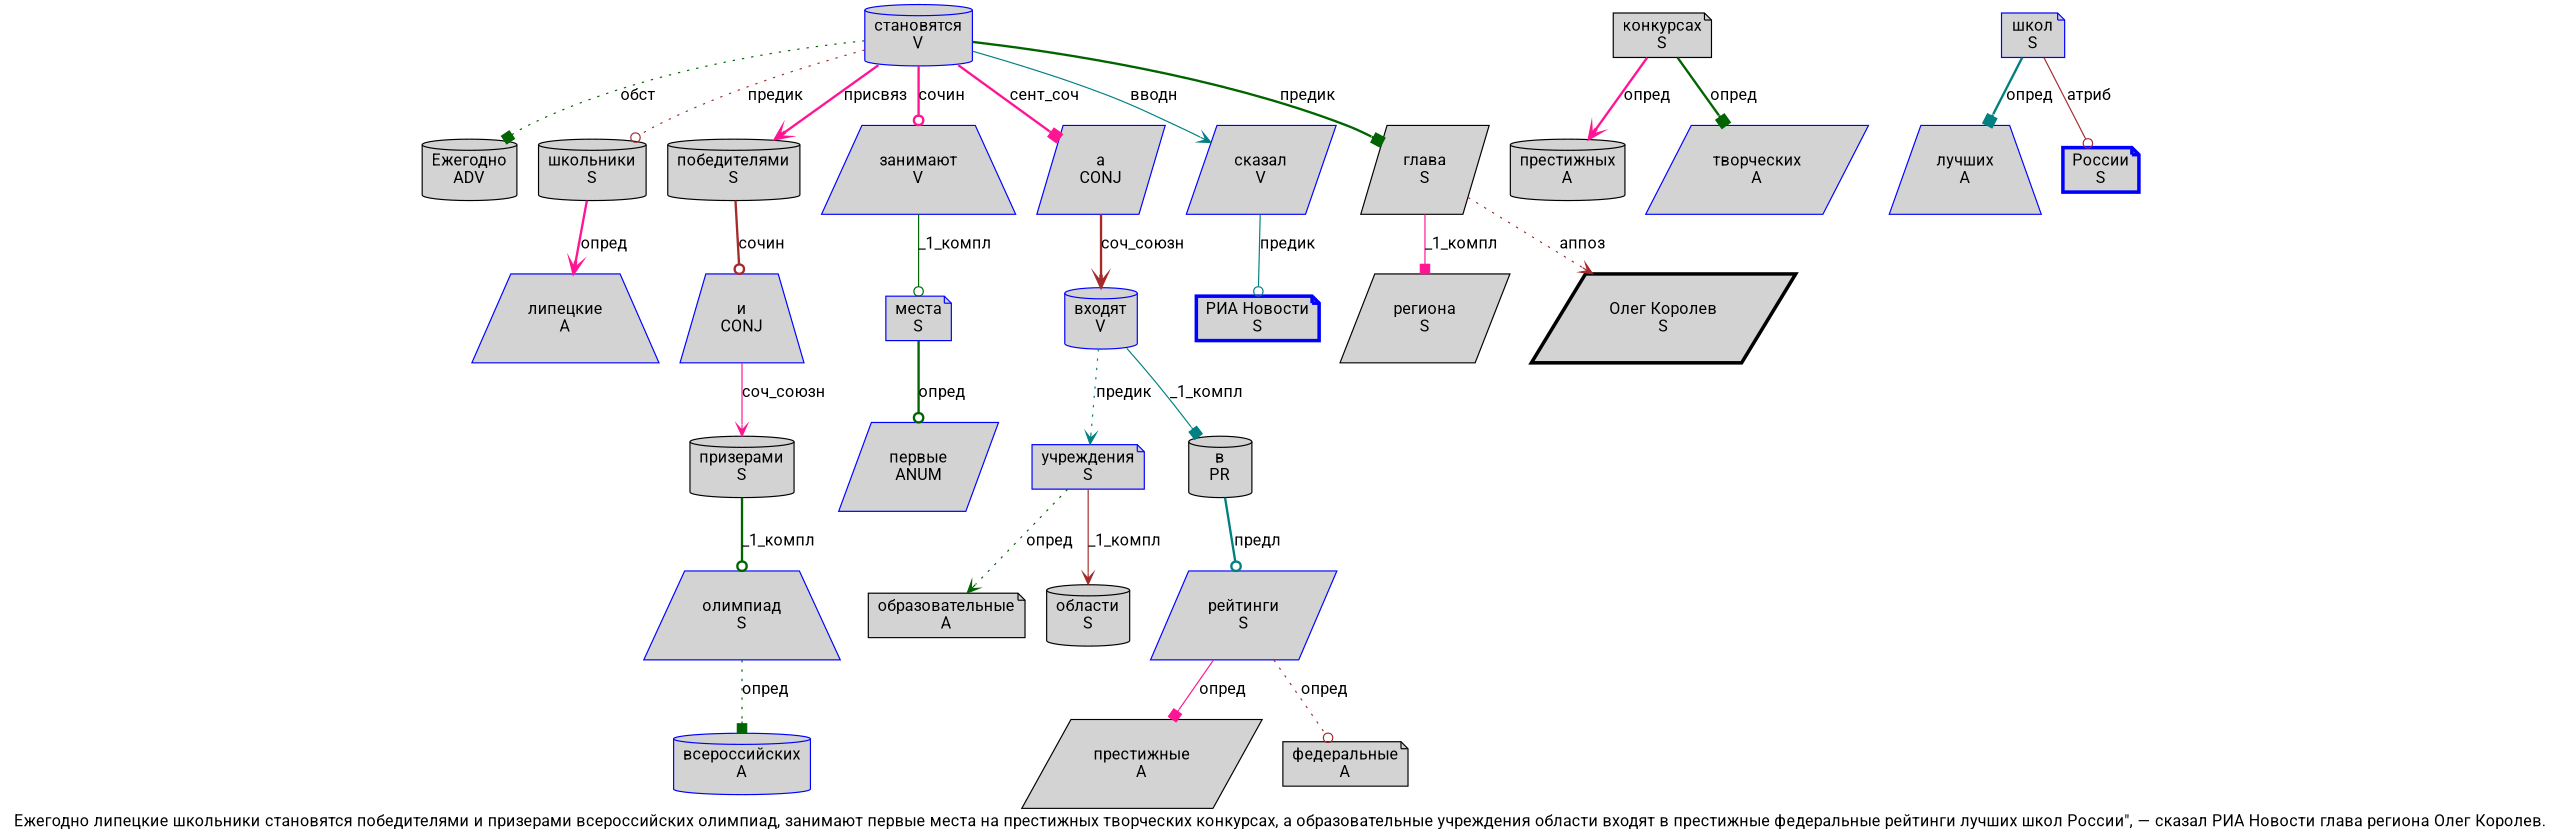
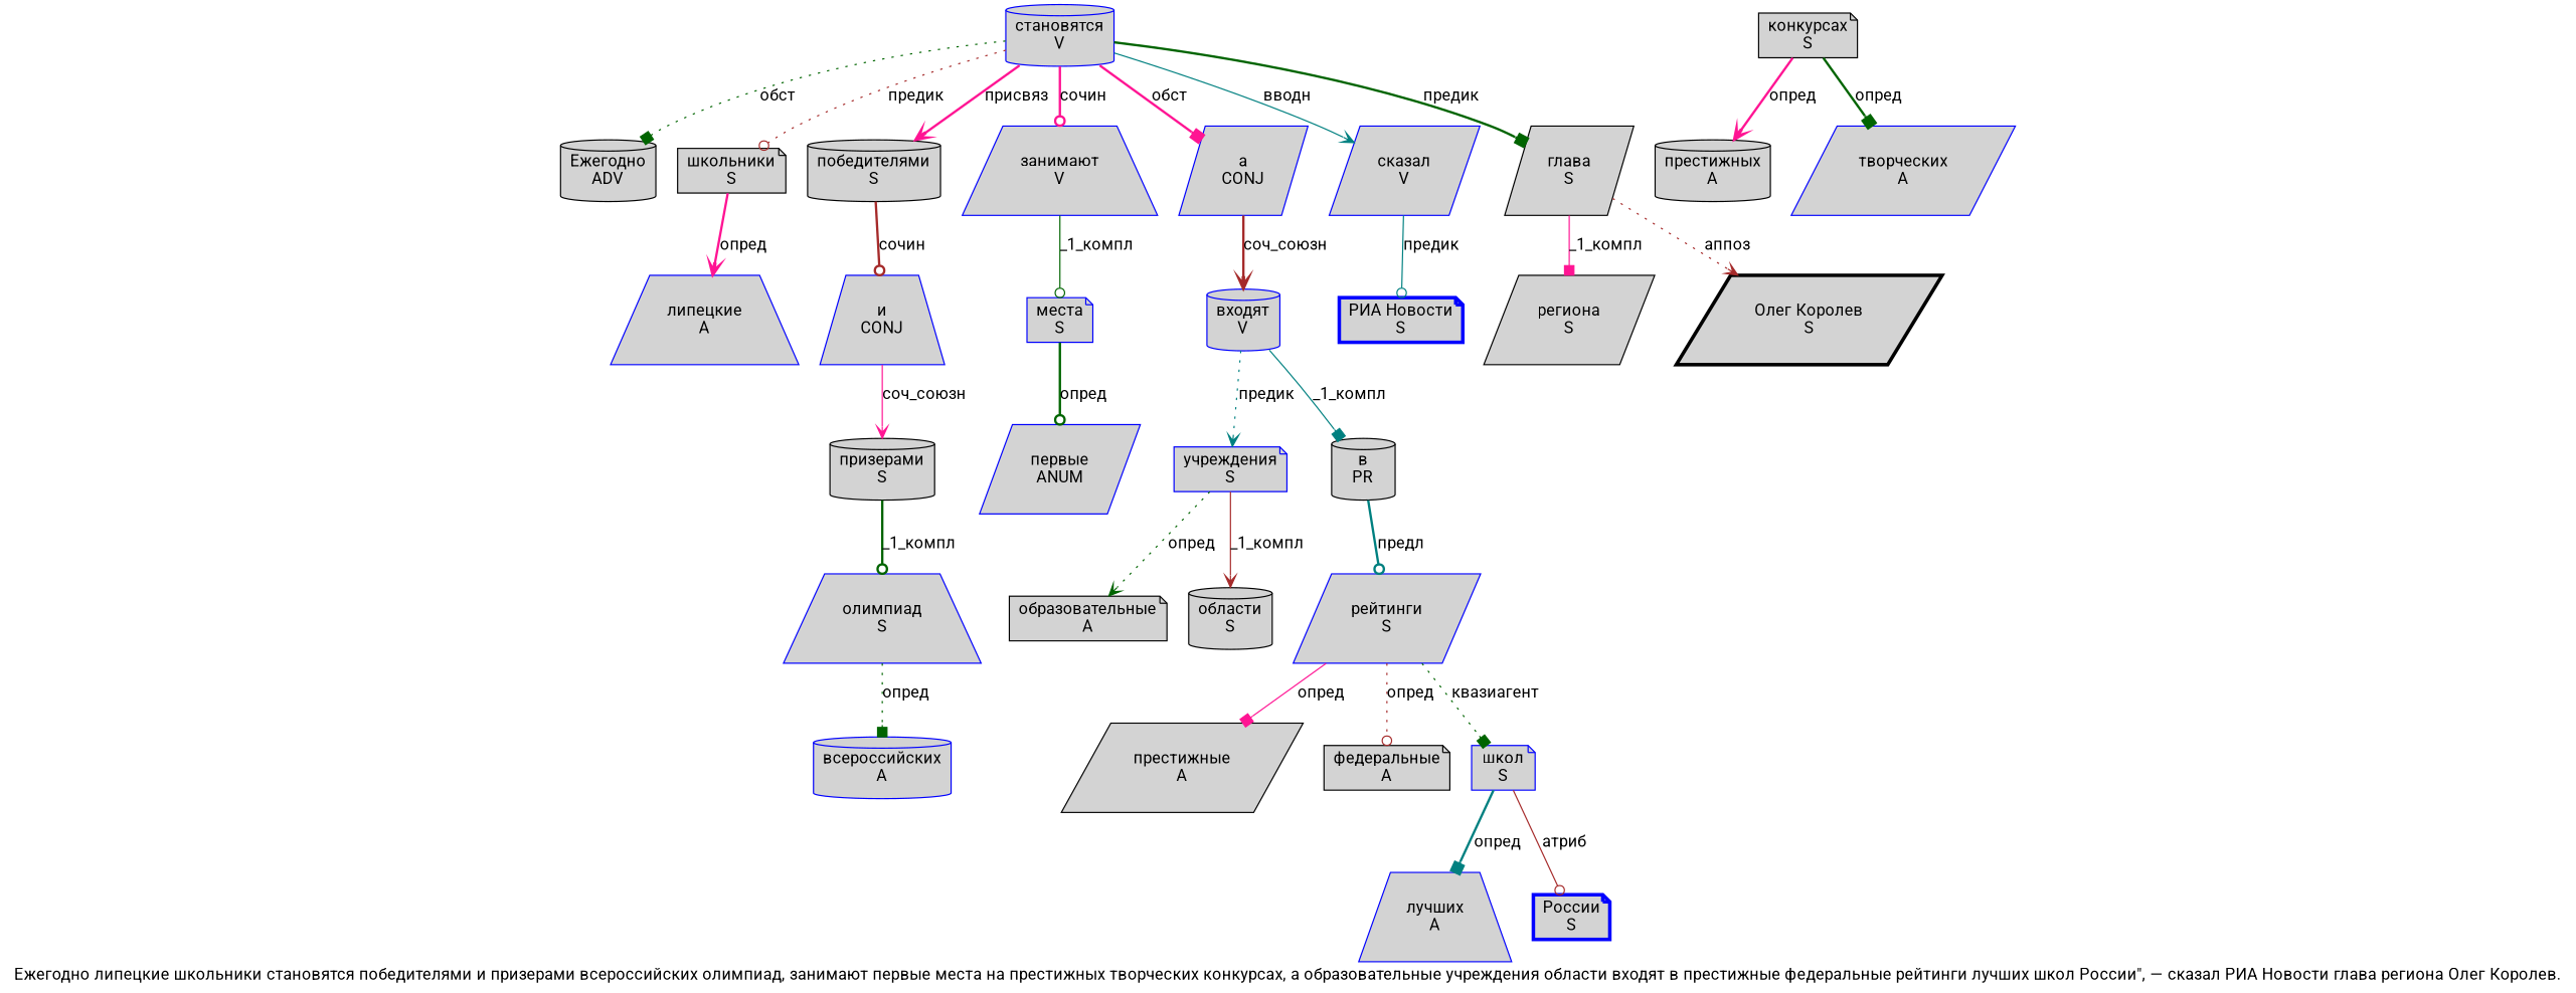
  digraph {
    fontname=Roboto
    label="Ежегодно липецкие школьники становятся победителями и призерами всероссийских олимпиад, занимают первые места на престижных творческих конкурсах, а образовательные учреждения области входят в престижные федеральные рейтинги лучших школ России\", — сказал РИА Новости глава региона Олег Королев."
    node [color=blue fillcolor=lightgray fontname=Roboto penwidth=1 shape=cylinder style=filled]
    edge [arrowhead=vee color=darkgreen fontname=Roboto style=bold]
    n1 [color=black label="Ежегодно\nADV"]
    n2 [label="липецкие\nA" shape=trapezium]
-   n3 [color=black label="школьники\nS"]
+   n3 [color=black label="школьники\nS" shape=note]
    n4 [label="становятся\nV"]
    n5 [color=black label="победителями\nS"]
    n6 [label="занимают\nV" shape=trapezium]
    n7 [label="а\nCONJ" shape=parallelogram]
    n8 [label="сказал\nV" shape=parallelogram]
    n9 [color=black label="глава\nS" shape=parallelogram]
    n10 [label="и\nCONJ" shape=trapezium]
    n11 [label="места\nS" shape=note]
    n12 [label="входят\nV"]
    n13 [label="РИА Новости\nS" penwidth=3 shape=note]
    n14 [color=black label="региона\nS" shape=parallelogram]
    n15 [color=black label="Олег Королев\nS" penwidth=3 shape=parallelogram]
    n16 [color=black label="призерами\nS"]
    n17 [label="олимпиад\nS" shape=trapezium]
    n18 [label="всероссийских\nA"]
    n19 [label="первые\nANUM" shape=parallelogram]
    n20 [color=black label="конкурсах\nS" shape=note]
    n21 [color=black label="престижных\nA"]
    n22 [label="творческих\nA" shape=parallelogram]
    n23 [label="учреждения\nS" shape=note]
    n24 [color=black label="в\nPR"]
    n25 [color=black label="образовательные\nA" shape=note]
    n26 [color=black label="области\nS"]
    n27 [label="рейтинги\nS" shape=parallelogram]
    n28 [color=black label="престижные\nA" shape=parallelogram]
    n29 [color=black label="федеральные\nA" shape=note]
    n30 [label="школ\nS" shape=note]
    n31 [label="лучших\nA" shape=trapezium]
    n32 [label="России\nS" penwidth=3 shape=note]
    n3 -> n2 [color=deeppink label="опред"]
    n4 -> n1 [arrowhead=box label="обст" style=dotted]
    n4 -> n3 [arrowhead=odot color=brown label="предик" style=dotted]
    n4 -> n5 [color=deeppink label="присвяз"]
    n4 -> n6 [arrowhead=odot color=deeppink label="сочин"]
-   n4 -> n7 [arrowhead=box color=deeppink label="сент_соч"]
+   n4 -> n7 [arrowhead=box color=deeppink label="обст"]
    n4 -> n8 [color=teal label="вводн" style=solid]
    n4 -> n9 [arrowhead=box label="предик"]
    n5 -> n10 [arrowhead=odot color=brown label="сочин"]
    n6 -> n11 [arrowhead=odot label="_1_компл" style=solid]
    n7 -> n12 [color=brown label="соч_союзн"]
    n8 -> n13 [arrowhead=odot color=teal label="предик" style=solid]
    n9 -> n14 [arrowhead=box color=deeppink label="_1_компл" style=solid]
    n9 -> n15 [color=brown label="аппоз" style=dotted]
    n10 -> n16 [color=deeppink label="соч_союзн" style=solid]
    n11 -> n19 [arrowhead=odot label="опред"]
    n12 -> n23 [color=teal label="предик" style=dotted]
    n12 -> n24 [arrowhead=box color=teal label="_1_компл" style=solid]
    n16 -> n17 [arrowhead=odot label="_1_компл"]
    n17 -> n18 [arrowhead=box label="опред" style=dotted]
    n20 -> n21 [color=deeppink label="опред"]
    n20 -> n22 [arrowhead=box label="опред"]
    n23 -> n25 [label="опред" style=dotted]
    n23 -> n26 [color=brown label="_1_компл" style=solid]
    n24 -> n27 [arrowhead=odot color=teal label="предл"]
    n27 -> n28 [arrowhead=box color=deeppink label="опред" style=solid]
    n27 -> n29 [arrowhead=odot color=brown label="опред" style=dotted]
+   n27 -> n30 [arrowhead=box label="квазиагент" style=dotted]
    n30 -> n31 [arrowhead=box color=teal label="опред"]
    n30 -> n32 [arrowhead=odot color=brown label="атриб" style=solid]
  }
